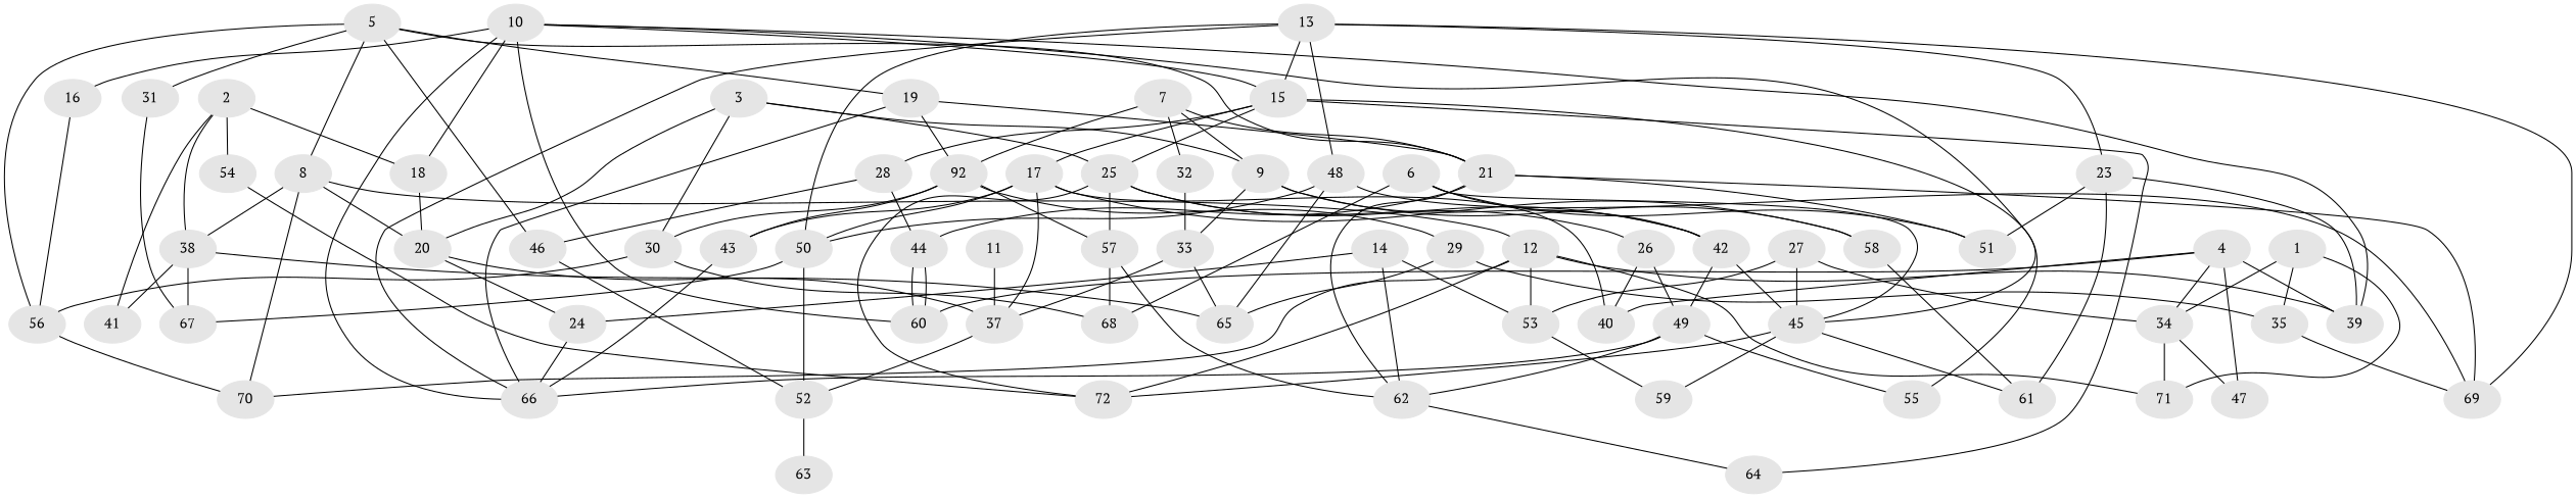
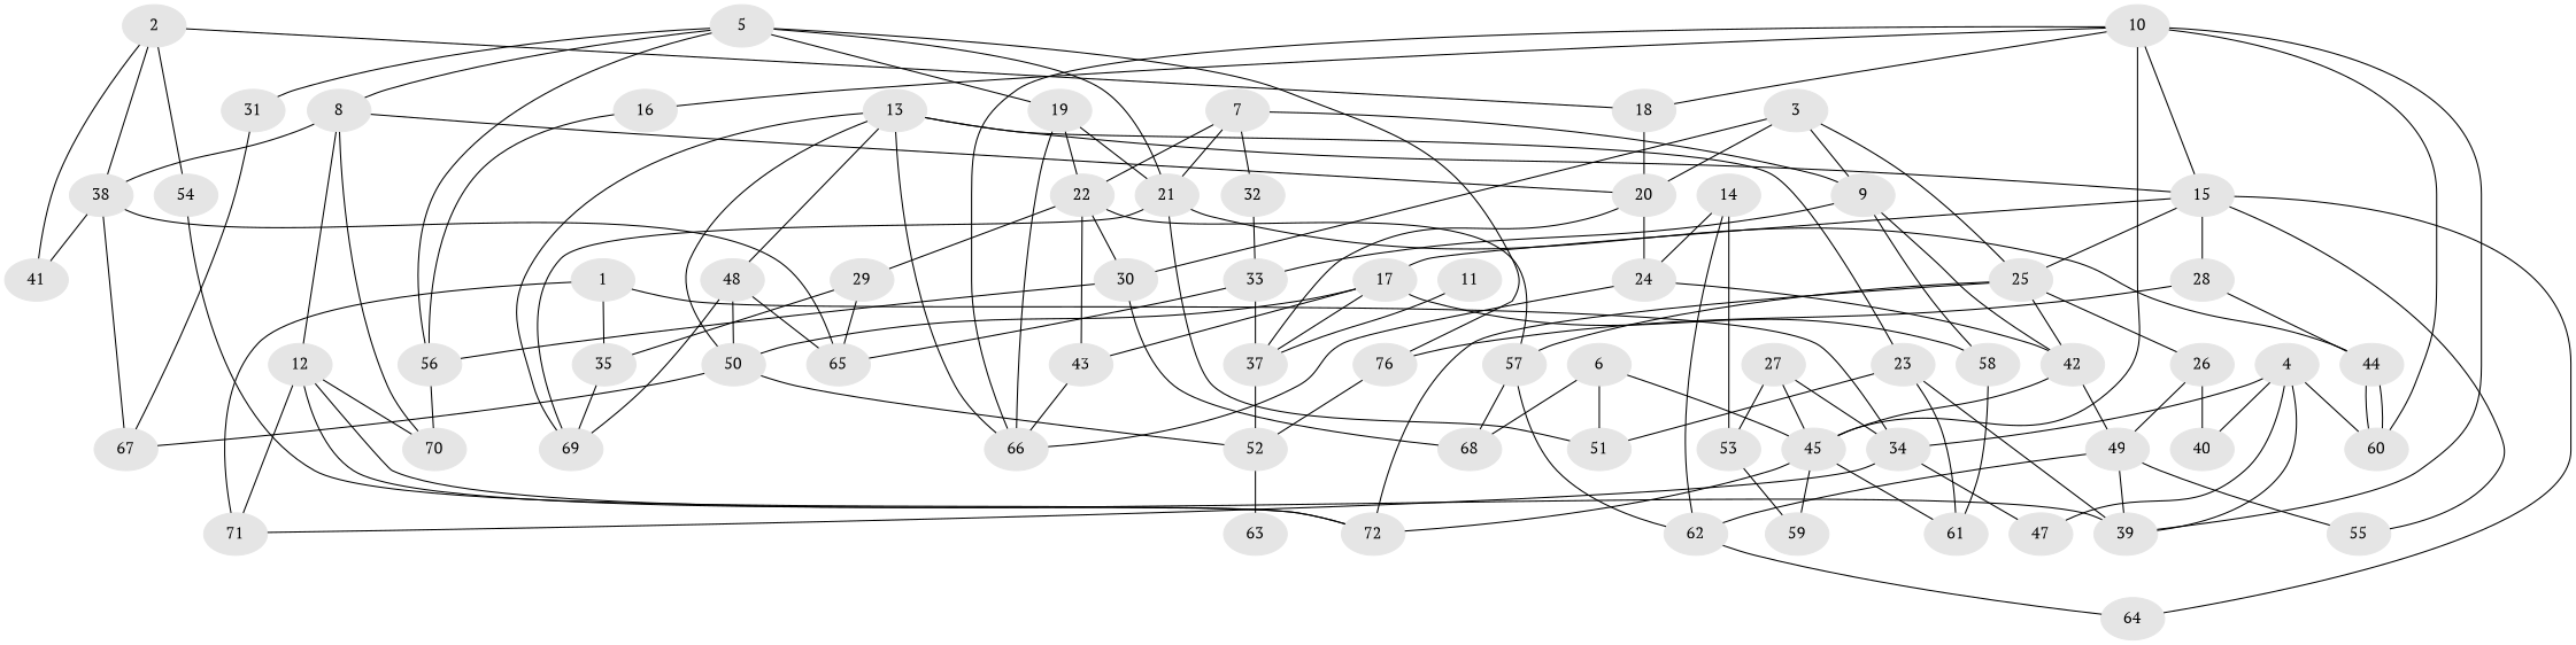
  graph {
    fontname="PT Serif"
    node [color=gray90 fontname="PT Serif" style=filled]
    edge [fontname="PT Serif"]
    1
    34
    35
    71
    47
    69
    2
    18
    38
    41
    54
    20
    65
    67
    72
    3
    9
    25
    30
    33
    42
    58
    37
    24
    57
    26
    56
    68
    4
    39
    40
    60
    5
    8
    19
    21
    31
-   46
+   46 [label=76]
    12
    70
-   22 [label=92]
+   22
    66
    51
    62
    44
    52
    6
    45
    61
    59
    7
    32
    43
    29
    53
    49
    10
    15
    16
    17
    28
    55
    64
    11
    13
    23
    48
    50
    14
    27
    63
    1 -- 34
    1 -- 35
    1 -- 71
    34 -- 71
    34 -- 47
    35 -- 69
    2 -- 18
    2 -- 38
    2 -- 41
    2 -- 54
    18 -- 20
    38 -- 41
    38 -- 65
    38 -- 67
    54 -- 72
    20 -- 37
    20 -- 24
    3 -- 20
    3 -- 9
    3 -- 25
    3 -- 30
    9 -- 33
    9 -- 42
    9 -- 58
    25 -- 72
    25 -- 42
    25 -- 57
    25 -- 26
    30 -- 56
    30 -- 68
    33 -- 65
    33 -- 37
    42 -- 45
    42 -- 49
    58 -- 61
    37 -- 52
-   6 -- 42
+   24 -- 42
    24 -- 66
    57 -- 68
    57 -- 62
    26 -- 40
    26 -- 49
    56 -- 70
    4 -- 34
    4 -- 47
    4 -- 39
    4 -- 40
    4 -- 60
    5 -- 56
    5 -- 8
    5 -- 19
    5 -- 21
    5 -- 31
    5 -- 46
    8 -- 38
    8 -- 20
    8 -- 12
    8 -- 70
    19 -- 21
    19 -- 22
    19 -- 66
    21 -- 69
    21 -- 51
-   21 -- 62
    21 -- 44
    31 -- 67
    46 -- 52
    12 -- 71
    12 -- 72
    12 -- 39
    12 -- 70
-   12 -- 53
    22 -- 30
    22 -- 57
    22 -- 43
    22 -- 29
    62 -- 64
    44 -- 60
    44 -- 60
    52 -- 63
    6 -- 68
    6 -- 51
    6 -- 45
    45 -- 72
    45 -- 61
    45 -- 59
    7 -- 9
    7 -- 21
    7 -- 22
    7 -- 32
    32 -- 33
    43 -- 66
    29 -- 35
    29 -- 65
    53 -- 59
-   49 -- 66
+   49 -- 39
    49 -- 62
    49 -- 55
    10 -- 18
    10 -- 39
    10 -- 60
    10 -- 66
    10 -- 45
    10 -- 15
    10 -- 16
    15 -- 25
    15 -- 17
    15 -- 28
    15 -- 55
    15 -- 64
    16 -- 56
    17 -- 58
    17 -- 37
-   17 -- 40
    17 -- 43
    17 -- 50
    28 -- 46
    28 -- 44
    11 -- 37
    13 -- 69
    13 -- 66
    13 -- 15
    13 -- 23
    13 -- 48
    13 -- 50
    23 -- 39
    23 -- 51
    23 -- 61
    48 -- 69
    48 -- 65
    48 -- 50
    50 -- 67
    50 -- 52
    14 -- 24
    14 -- 62
    14 -- 53
    27 -- 34
    27 -- 45
    27 -- 53
  }
